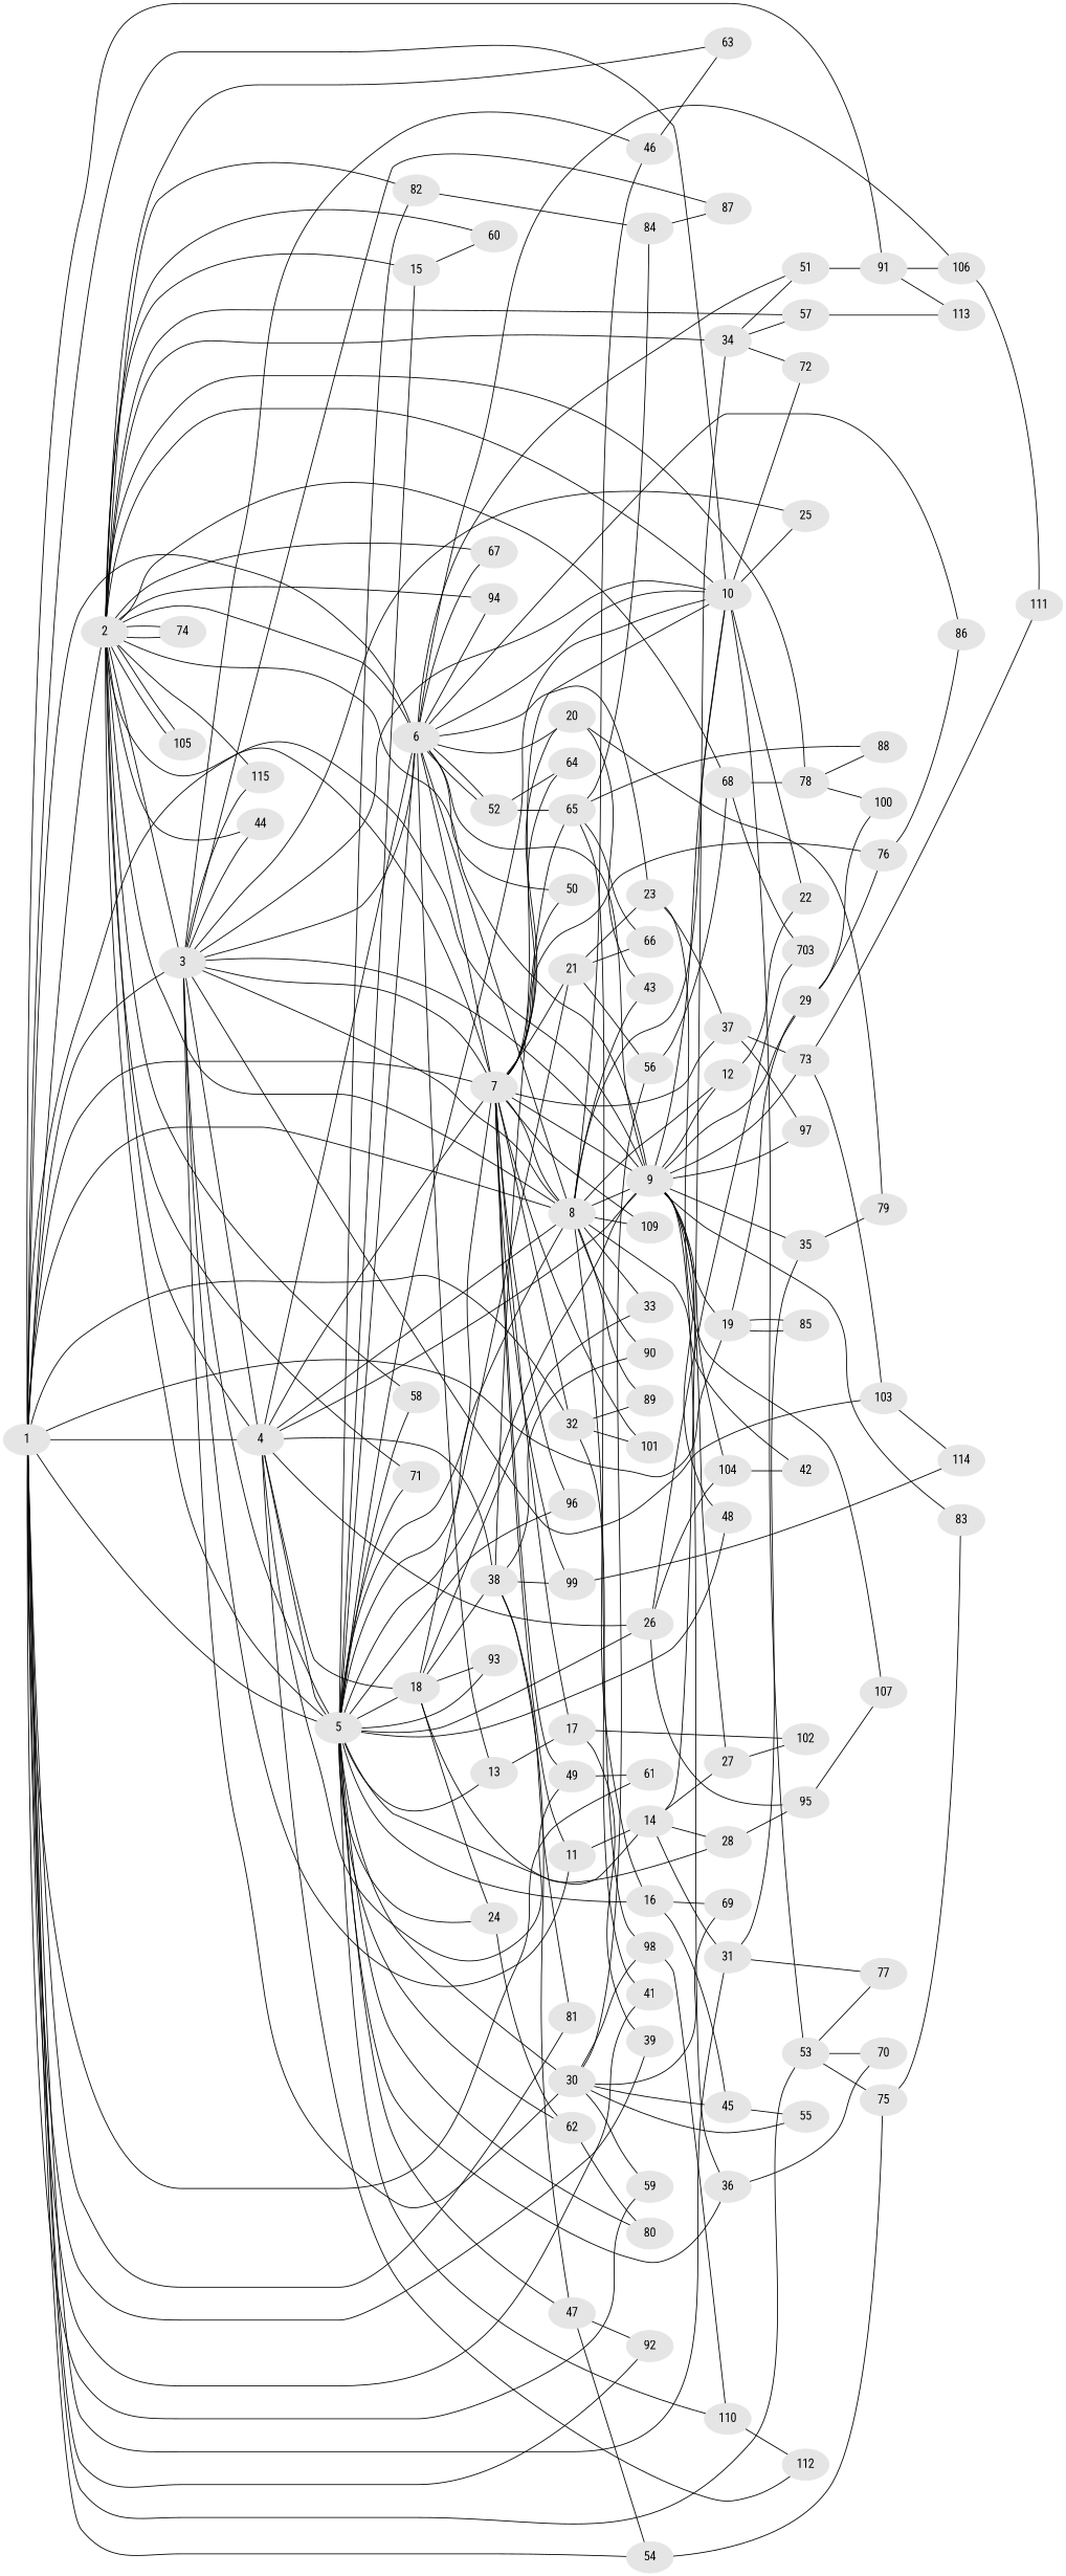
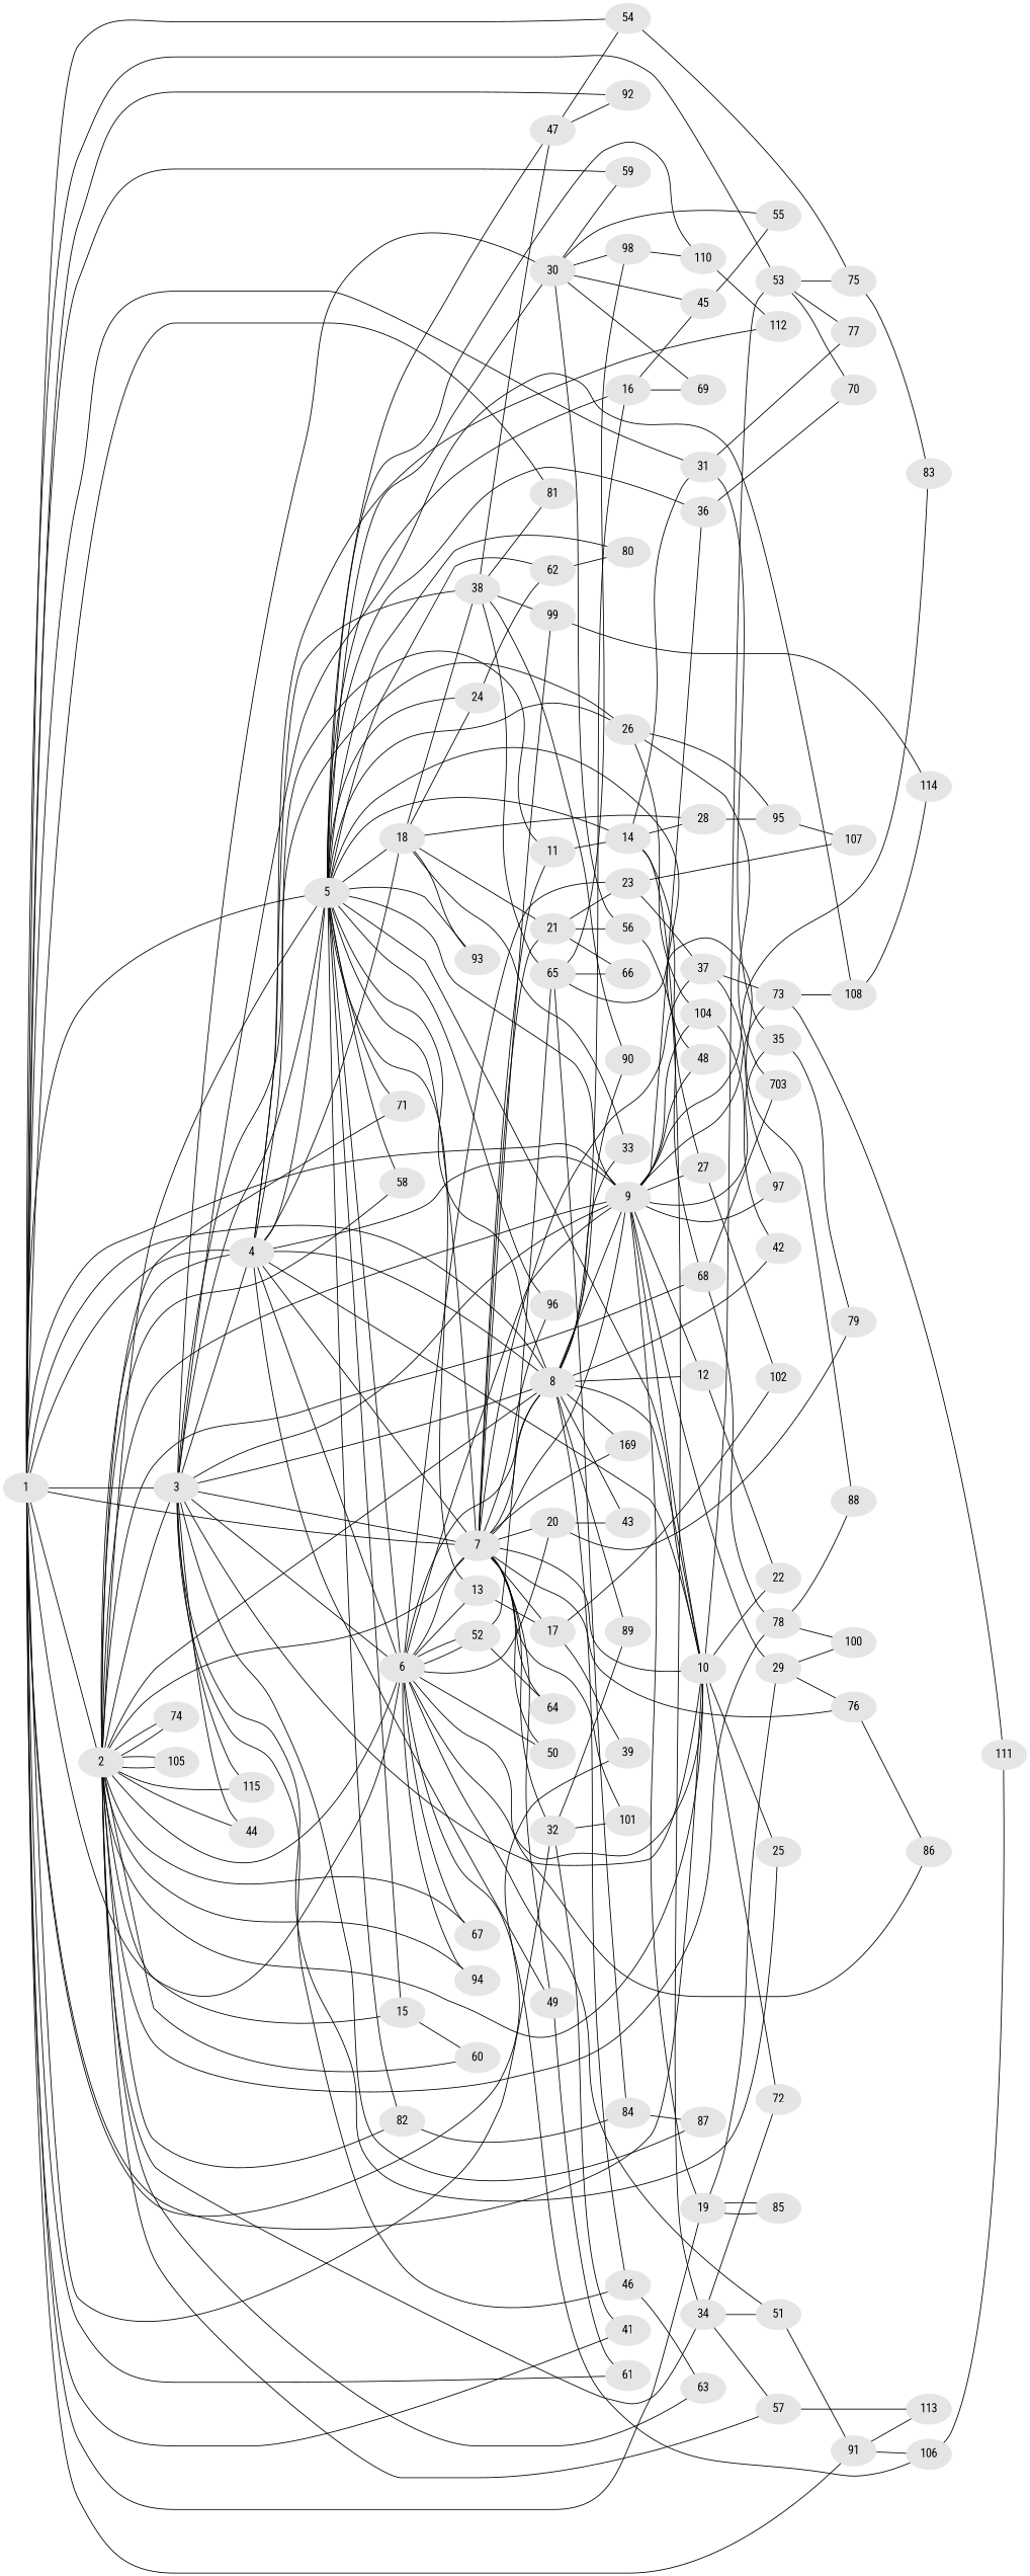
  graph {
    fontname="Roboto Condensed"
    rankdir=LR
    node [color=gray90 fontname="Roboto Condensed" style=filled]
    edge [fontname="Roboto Condensed"]
    1
    2
    3
    4
    5
    6
    7
    8
    9
    10
    19
    31
    32
    39
    41
    53
    54
    59
    61
    81
    91
    92
    15
    34
    44
    57
    58
    60
    63
    67
    68
    71
    74
    78
    82
    94
    105
    115
    11
    25
    30
    46
    87
-   108 [label=103]
+   108
    18
    26
    38
    49
    112
    13
    14
    16
    24
    36
    47
    48
    62
    80
    93
    96
    110
    20
    23
    50
    51
    52
    86
    106
    17
    21
    37
    64
    76
    99
    101
-   109
+   109 [label=169]
    43
    12
    33
    42
    89
    90
    27
    29
    35
    73
    83
    97
    104
    22
    72
    85
    77
    70
    75
    113
    n97 [label=703]
    100
    88
    84
    45
    69
    56
    55
    98
    114
    28
    95
    65
    79
    107
    111
    102
    66
    1 -- 2
    1 -- 3
    1 -- 4
    1 -- 5
    1 -- 6
    1 -- 7
    1 -- 8
    1 -- 9
    1 -- 10
    1 -- 19
    1 -- 31
    1 -- 32
    1 -- 39
    1 -- 41
    1 -- 53
    1 -- 54
    1 -- 59
    1 -- 61
    1 -- 81
    1 -- 91
    1 -- 92
    2 -- 3
    2 -- 4
    2 -- 5
    2 -- 6
    2 -- 7
    2 -- 8
    2 -- 9
    2 -- 10
    2 -- 15
    2 -- 34
    2 -- 44
    2 -- 57
    2 -- 58
    2 -- 60
    2 -- 63
    2 -- 67
    2 -- 68
    2 -- 71
    2 -- 74
    2 -- 74
    2 -- 78
    2 -- 82
    2 -- 94
    2 -- 105
    2 -- 105
    2 -- 115
    3 -- 4
    3 -- 5
    3 -- 6
    3 -- 7
    3 -- 8
    3 -- 9
    3 -- 10
    3 -- 44
    3 -- 115
    3 -- 11
    3 -- 25
    3 -- 30
    3 -- 46
    3 -- 87
    3 -- 108
    4 -- 5
    4 -- 6
    4 -- 7
    4 -- 8
    4 -- 9
+   4 -- 10
    4 -- 18
    4 -- 26
    4 -- 38
    4 -- 49
    4 -- 112
    5 -- 6
    5 -- 7
    5 -- 8
    5 -- 9
    5 -- 10
    5 -- 15
    5 -- 58
    5 -- 71
    5 -- 82
    5 -- 30
    5 -- 18
    5 -- 26
    5 -- 13
    5 -- 14
    5 -- 16
    5 -- 24
    5 -- 36
    5 -- 47
    5 -- 48
    5 -- 62
    5 -- 80
    5 -- 93
    5 -- 96
    5 -- 110
    6 -- 7
    6 -- 8
    6 -- 9
    6 -- 10
    6 -- 67
    6 -- 94
    6 -- 13
    6 -- 20
    6 -- 23
    6 -- 50
    6 -- 51
    6 -- 52
    6 -- 52
    6 -- 86
    6 -- 106
    7 -- 8
    7 -- 9
    7 -- 10
    7 -- 32
    7 -- 11
    7 -- 49
    7 -- 96
    7 -- 20
    7 -- 50
    7 -- 17
    7 -- 21
    7 -- 37
    7 -- 64
    7 -- 76
    7 -- 99
    7 -- 101
    7 -- 109
    8 -- 9
    8 -- 10
    8 -- 46
    8 -- 16
    8 -- 109
    8 -- 43
    8 -- 12
    8 -- 33
    8 -- 42
    8 -- 89
    8 -- 90
    9 -- 10
    9 -- 19
    9 -- 36
    9 -- 48
    9 -- 12
    9 -- 27
    9 -- 29
    9 -- 35
    9 -- 73
    9 -- 83
    9 -- 97
    9 -- 104
    10 -- 53
    10 -- 25
    10 -- 22
    10 -- 72
    19 -- 29
    19 -- 85
    19 -- 85
    31 -- 35
    31 -- 77
    32 -- 41
    32 -- 101
    32 -- 89
    53 -- 77
    53 -- 70
    53 -- 75
    54 -- 75
    91 -- 106
    91 -- 113
    15 -- 60
    34 -- 57
    34 -- 51
    34 -- 72
    57 -- 113
    68 -- 78
    68 -- n97
    78 -- 100
    78 -- 88
    82 -- 84
    11 -- 14
    30 -- 59
    30 -- 45
    30 -- 69
    30 -- 56
    30 -- 55
    30 -- 98
    46 -- 63
    108 -- 114
    18 -- 38
    18 -- 24
    18 -- 93
    18 -- 21
    18 -- 33
    18 -- 28
    26 -- 104
    26 -- n97
    26 -- 95
    38 -- 81
    38 -- 47
    38 -- 99
    38 -- 90
    38 -- 65
    49 -- 61
    13 -- 17
    14 -- 31
    14 -- 34
    14 -- 27
    14 -- 28
    16 -- 45
    16 -- 69
    24 -- 62
    36 -- 70
    47 -- 54
    47 -- 92
    62 -- 80
    110 -- 112
    20 -- 43
    20 -- 79
    23 -- 37
    23 -- 107
    51 -- 91
    52 -- 64
    52 -- 65
    106 -- 111
    17 -- 39
    17 -- 102
    21 -- 23
    21 -- 56
    21 -- 66
    37 -- 73
    37 -- 97
    76 -- 86
    99 -- 114
    12 -- 22
    27 -- 102
    29 -- 76
    29 -- 100
    35 -- 79
    73 -- 108
    73 -- 111
    104 -- 42
    75 -- 83
    84 -- 87
    45 -- 55
    56 -- 68
    98 -- 110
    28 -- 95
    95 -- 107
    65 -- 88
    65 -- 84
    65 -- 98
    65 -- 66
  }
